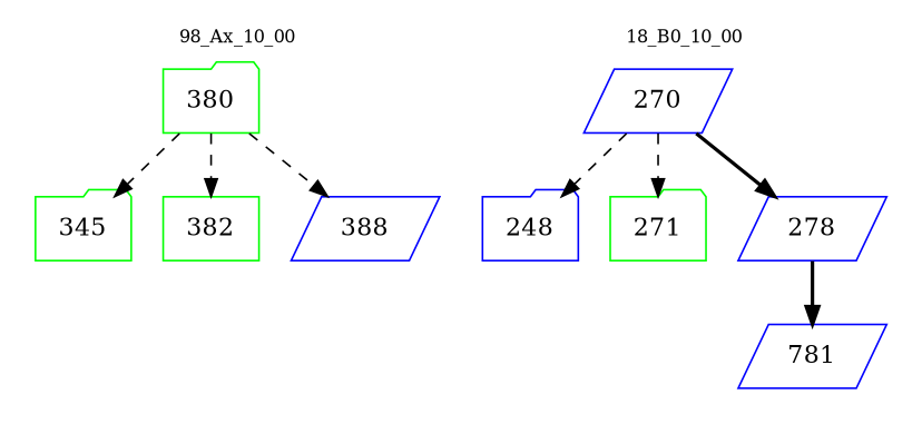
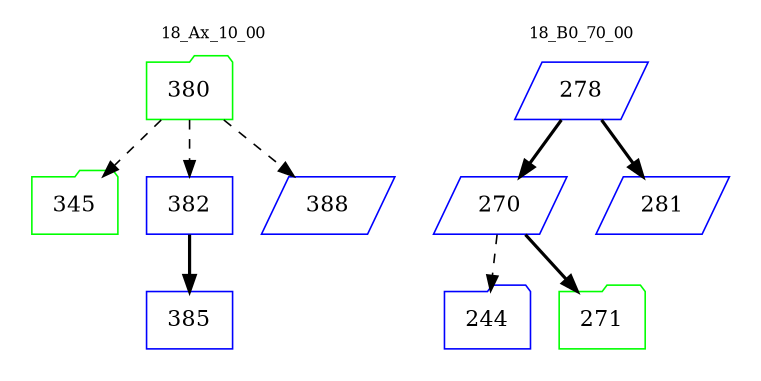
  digraph {
    node [color=blue shape=folder]
    edge [color=black style=dashed]
    n1 [color=green label=380]
    n2 [color=green label=345]
-   n3 [color=green label=382 shape=box]
+   n3 [label=382 shape=box]
    n4 [label=388 shape=parallelogram]
+   n5 [label=385 shape=box]
    n6 [label=270 shape=parallelogram]
-   n7 [label=248]
+   n7 [label=244]
    n8 [color=green label=271]
    n9 [label=278 shape=parallelogram]
-   n10 [label=781 shape=parallelogram]
+   n10 [label=281 shape=parallelogram]
    subgraph cluster_1 {
      color=white
      fontsize=10
-     label="98_Ax_10_00"
+     label="18_Ax_10_00"
      n1
      n2
      n3
      n4
+     n5
    }
    subgraph cluster_2 {
      color=white
      fontsize=10
-     label="18_B0_10_00"
+     label="18_B0_70_00"
      n6
      n7
      n8
      n9
      n10
    }
    n1 -> n2
    n1 -> n3
    n1 -> n4
+   n3 -> n5 [style=bold]
    n6 -> n7
-   n6 -> n8
-   n6 -> n9 [style=bold]
+   n6 -> n8 [style=bold]
+   n9 -> n6 [style=bold]
    n9 -> n10 [style=bold]
  }
